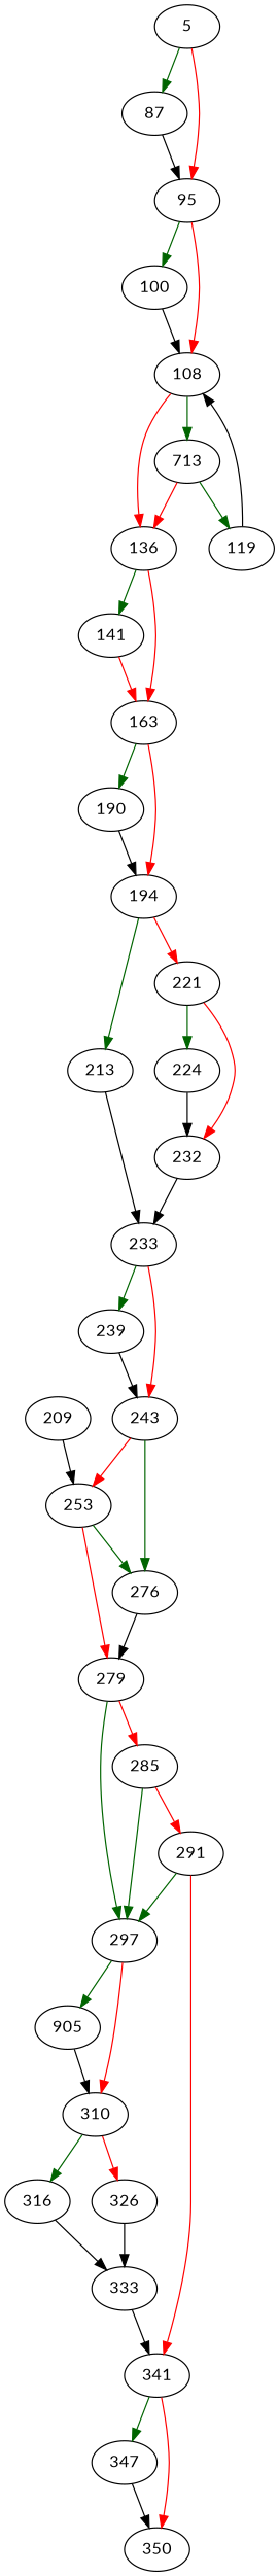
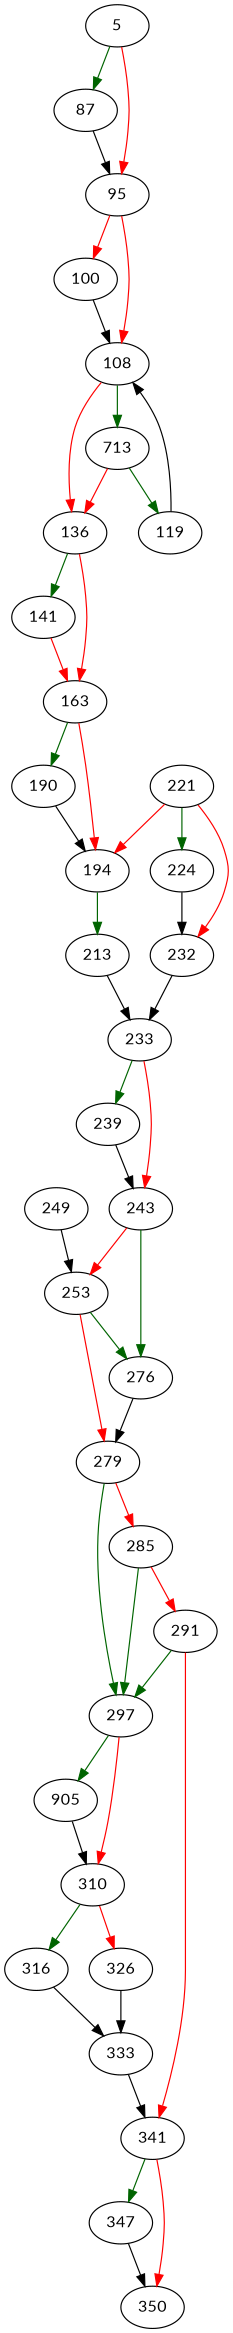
  strict digraph {
    fontname=Lato
    node [fontname=Lato]
    edge [color=red cond=false fontname=Lato]
    5 [entry=true]
    87
    95
    100
    108
    n6 [label=713]
    136
    119
    141
    163
    190
    194
    213
    221
    233
    n16 [label=224]
    232
    239
    243
    253
    276
-   249 [label=209]
+   249
    279
    297
    285
    n26 [label=905]
    310
    291
    316
    326
    341
    347
    350
    333
    5 -> 87 [color=darkgreen cond=true]
    5 -> 95
    87 -> 95 [color="" cond=""]
-   95 -> 100 [color=darkgreen cond=true]
+   95 -> 100 [cond=true]
    95 -> 108
    100 -> 108 [color="" cond=""]
    108 -> n6 [color=darkgreen cond=true]
    108 -> 136
    n6 -> 136
    n6 -> 119 [color=darkgreen cond=true]
    136 -> 141 [color=darkgreen cond=true]
    136 -> 163
    119 -> 108 [color="" cond=""]
    141 -> 163
    163 -> 190 [color=darkgreen cond=true]
    163 -> 194
    190 -> 194 [color="" cond=""]
    194 -> 213 [color=darkgreen cond=true]
-   194 -> 221
+   221 -> 194
    213 -> 233 [color="" cond=""]
    221 -> n16 [color=darkgreen cond=true]
    221 -> 232
    233 -> 239 [color=darkgreen cond=true]
    233 -> 243
    n16 -> 232 [color="" cond=""]
    232 -> 233 [color="" cond=""]
    239 -> 243 [color="" cond=""]
    243 -> 253
    243 -> 276 [color=darkgreen cond=true]
    253 -> 276 [color=darkgreen cond=true]
    253 -> 279
    276 -> 279 [color="" cond=""]
    249 -> 253 [color="" cond=""]
    279 -> 297 [color=darkgreen cond=true]
    279 -> 285
    297 -> n26 [color=darkgreen cond=true]
    297 -> 310
    285 -> 297 [color=darkgreen cond=true]
    285 -> 291
    n26 -> 310 [color="" cond=""]
    310 -> 316 [color=darkgreen cond=true]
    310 -> 326
    291 -> 297 [color=darkgreen cond=true]
    291 -> 341
    316 -> 333 [color="" cond=""]
    326 -> 333 [color="" cond=""]
    341 -> 347 [color=darkgreen cond=true]
    341 -> 350
    347 -> 350 [color="" cond=""]
    333 -> 341 [color="" cond=""]
  }
